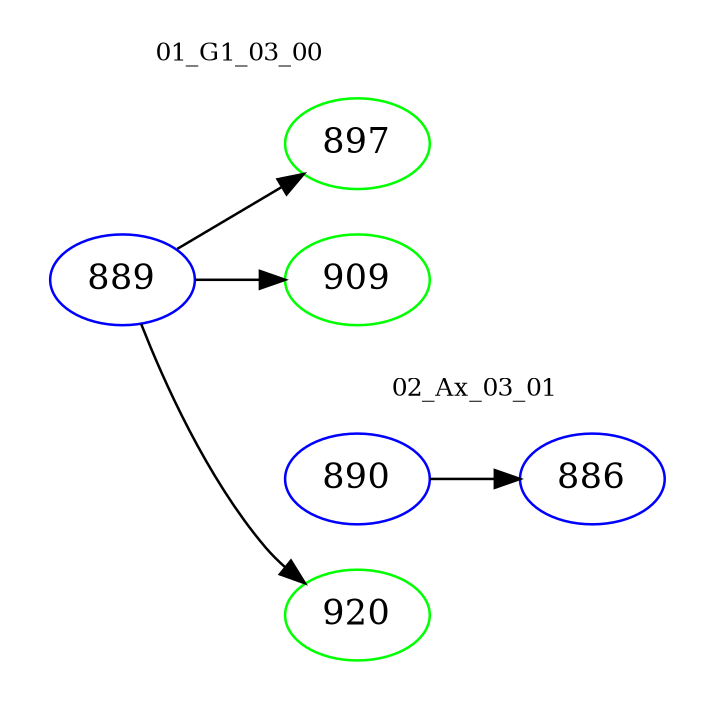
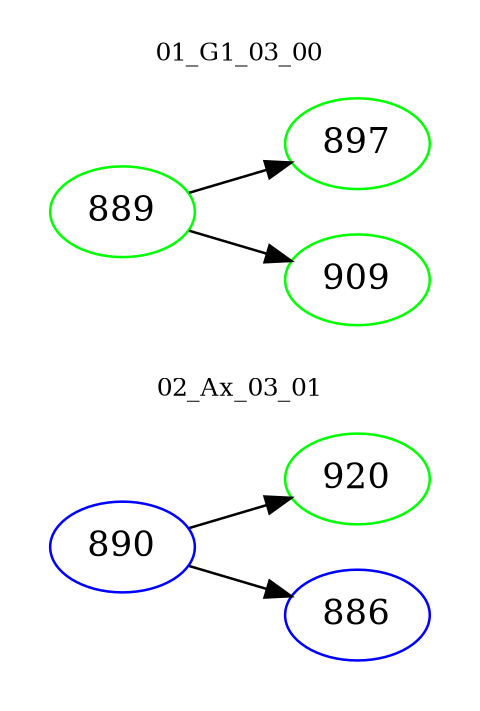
  digraph {
    rankdir=LR
    node [color=blue]
    edge [color=black]
    n1 [label=890]
    n2 [label=886]
    n3 [color=green label=920]
-   n4 [label=889]
+   n4 [color=green label=889]
    n5 [color=green label=909]
    n6 [color=green label=897]
    subgraph cluster_1 {
      color=white
      fontsize=10
      label="02_Ax_03_01"
      n1
      n2
      n3
    }
    subgraph cluster_2 {
      color=white
      fontsize=10
      label="01_G1_03_00"
      n4
      n5
      n6
    }
    n1 -> n2
-   n4 -> n3
+   n1 -> n3
    n4 -> n5
    n4 -> n6
  }
